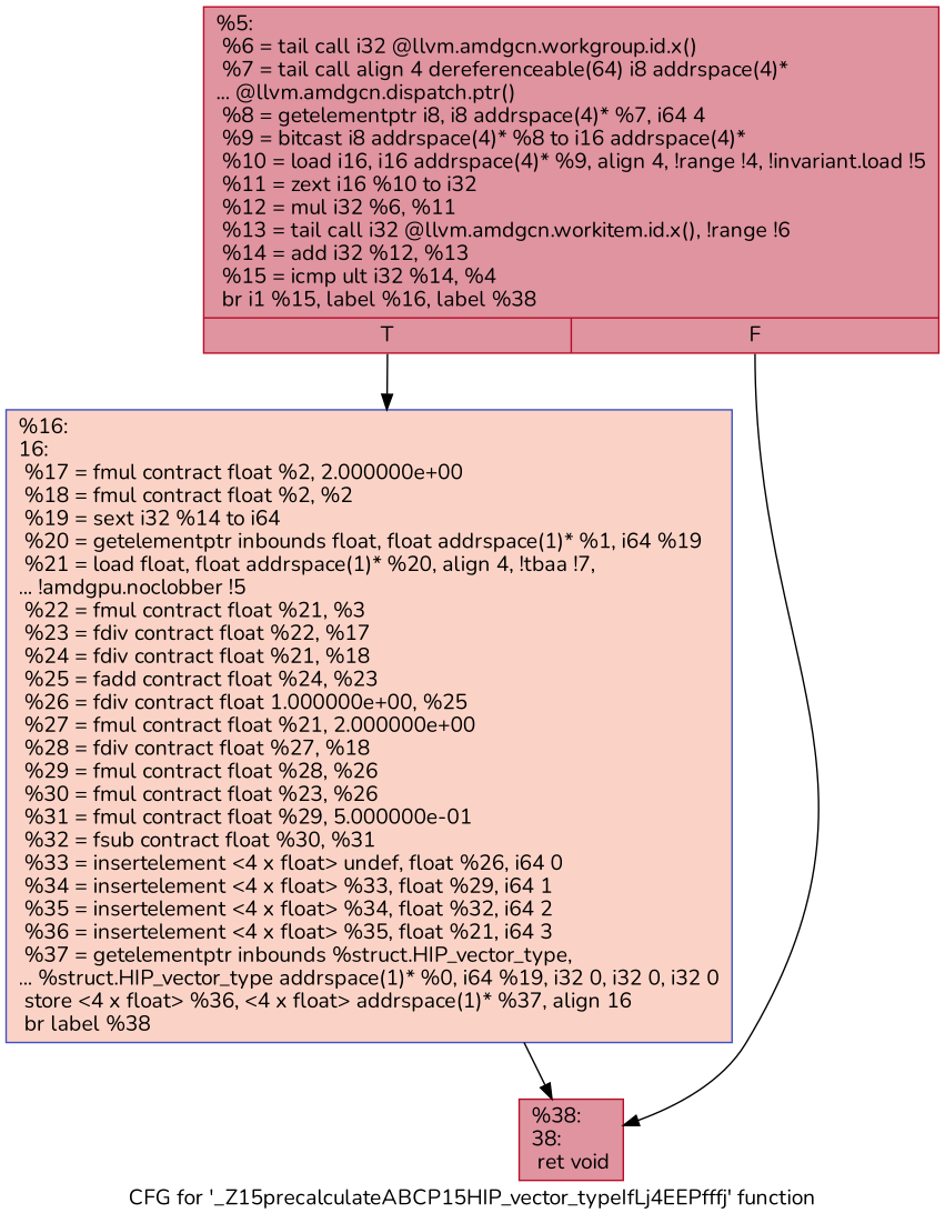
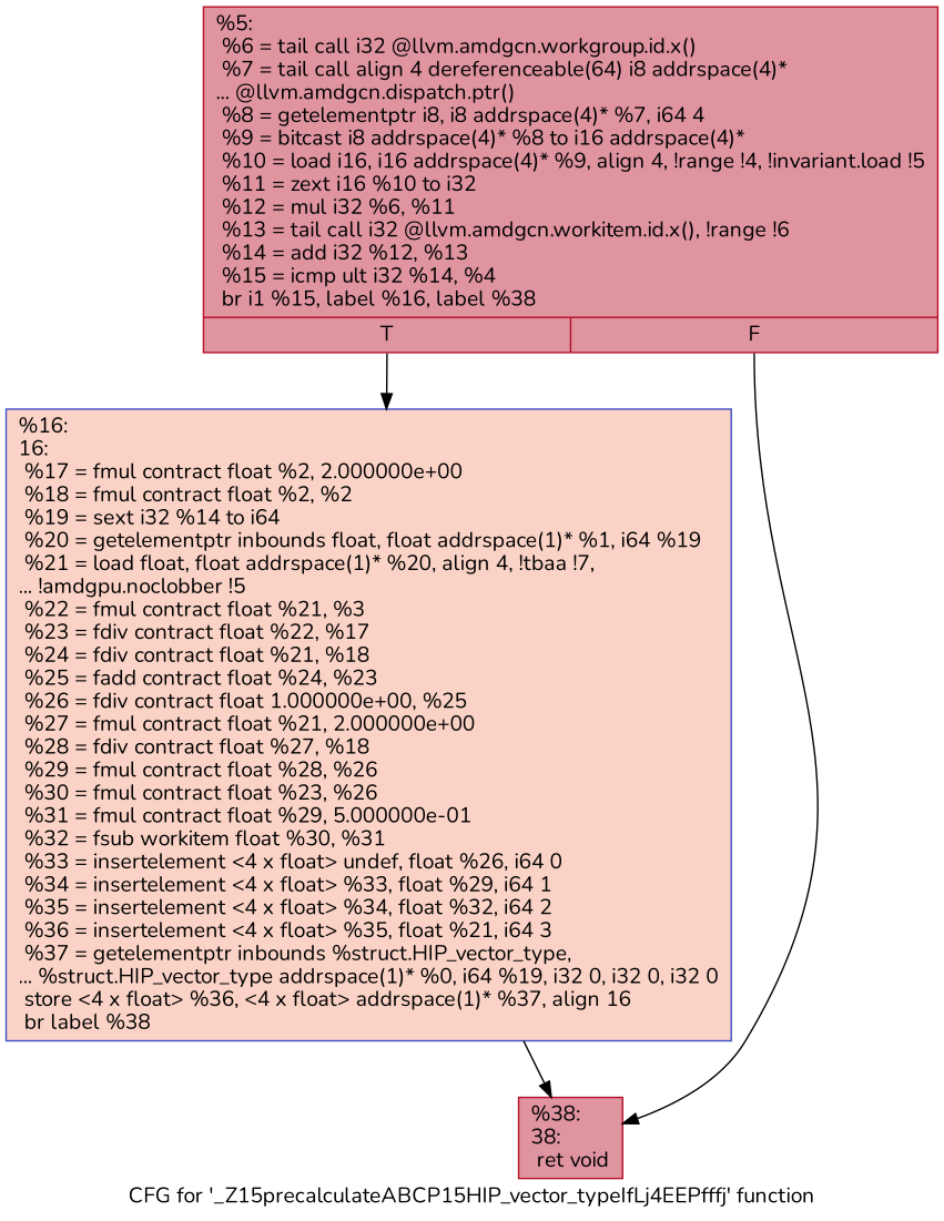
  digraph {
    label="CFG for '_Z15precalculateABCP15HIP_vector_typeIfLj4EEPfffj' function"
    fontname=Nunito
    node [color="#b70d28ff" fillcolor="#b70d2870" shape=record style=filled fontname=Nunito]
    edge [fontname=Nunito]
    n1 [label="{%5:\l  %6 = tail call i32 @llvm.amdgcn.workgroup.id.x()\l  %7 = tail call align 4 dereferenceable(64) i8 addrspace(4)*\l... @llvm.amdgcn.dispatch.ptr()\l  %8 = getelementptr i8, i8 addrspace(4)* %7, i64 4\l  %9 = bitcast i8 addrspace(4)* %8 to i16 addrspace(4)*\l  %10 = load i16, i16 addrspace(4)* %9, align 4, !range !4, !invariant.load !5\l  %11 = zext i16 %10 to i32\l  %12 = mul i32 %6, %11\l  %13 = tail call i32 @llvm.amdgcn.workitem.id.x(), !range !6\l  %14 = add i32 %12, %13\l  %15 = icmp ult i32 %14, %4\l  br i1 %15, label %16, label %38\l|{<s0>T|<s1>F}}"]
-   n2 [color="#3d50c3ff" fillcolor="#f59c7d70" label="{%16:\l16:                                               \l  %17 = fmul contract float %2, 2.000000e+00\l  %18 = fmul contract float %2, %2\l  %19 = sext i32 %14 to i64\l  %20 = getelementptr inbounds float, float addrspace(1)* %1, i64 %19\l  %21 = load float, float addrspace(1)* %20, align 4, !tbaa !7,\l... !amdgpu.noclobber !5\l  %22 = fmul contract float %21, %3\l  %23 = fdiv contract float %22, %17\l  %24 = fdiv contract float %21, %18\l  %25 = fadd contract float %24, %23\l  %26 = fdiv contract float 1.000000e+00, %25\l  %27 = fmul contract float %21, 2.000000e+00\l  %28 = fdiv contract float %27, %18\l  %29 = fmul contract float %28, %26\l  %30 = fmul contract float %23, %26\l  %31 = fmul contract float %29, 5.000000e-01\l  %32 = fsub contract float %30, %31\l  %33 = insertelement \<4 x float\> undef, float %26, i64 0\l  %34 = insertelement \<4 x float\> %33, float %29, i64 1\l  %35 = insertelement \<4 x float\> %34, float %32, i64 2\l  %36 = insertelement \<4 x float\> %35, float %21, i64 3\l  %37 = getelementptr inbounds %struct.HIP_vector_type,\l... %struct.HIP_vector_type addrspace(1)* %0, i64 %19, i32 0, i32 0, i32 0\l  store \<4 x float\> %36, \<4 x float\> addrspace(1)* %37, align 16\l  br label %38\l}"]
+   n2 [color="#3d50c3ff" fillcolor="#f59c7d70" label="{%16:\l16:                                               \l  %17 = fmul contract float %2, 2.000000e+00\l  %18 = fmul contract float %2, %2\l  %19 = sext i32 %14 to i64\l  %20 = getelementptr inbounds float, float addrspace(1)* %1, i64 %19\l  %21 = load float, float addrspace(1)* %20, align 4, !tbaa !7,\l... !amdgpu.noclobber !5\l  %22 = fmul contract float %21, %3\l  %23 = fdiv contract float %22, %17\l  %24 = fdiv contract float %21, %18\l  %25 = fadd contract float %24, %23\l  %26 = fdiv contract float 1.000000e+00, %25\l  %27 = fmul contract float %21, 2.000000e+00\l  %28 = fdiv contract float %27, %18\l  %29 = fmul contract float %28, %26\l  %30 = fmul contract float %23, %26\l  %31 = fmul contract float %29, 5.000000e-01\l  %32 = fsub workitem float %30, %31\l  %33 = insertelement \<4 x float\> undef, float %26, i64 0\l  %34 = insertelement \<4 x float\> %33, float %29, i64 1\l  %35 = insertelement \<4 x float\> %34, float %32, i64 2\l  %36 = insertelement \<4 x float\> %35, float %21, i64 3\l  %37 = getelementptr inbounds %struct.HIP_vector_type,\l... %struct.HIP_vector_type addrspace(1)* %0, i64 %19, i32 0, i32 0, i32 0\l  store \<4 x float\> %36, \<4 x float\> addrspace(1)* %37, align 16\l  br label %38\l}"]
    n3 [label="{%38:\l38:                                               \l  ret void\l}"]
    n1 -> n2 [tailport=s0]
    n1 -> n3 [tailport=s1]
    n2 -> n3
  }
